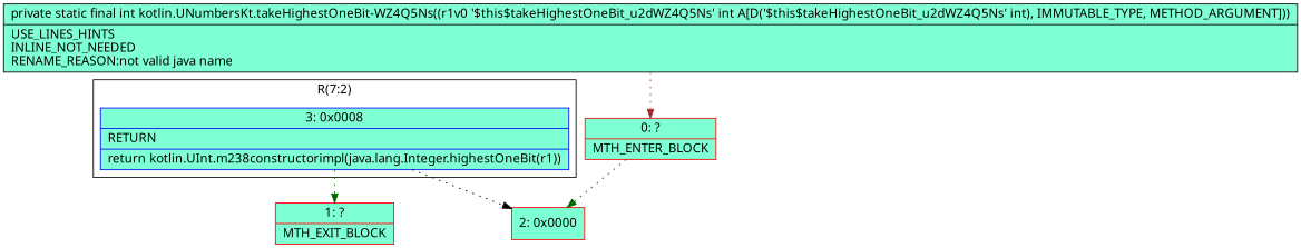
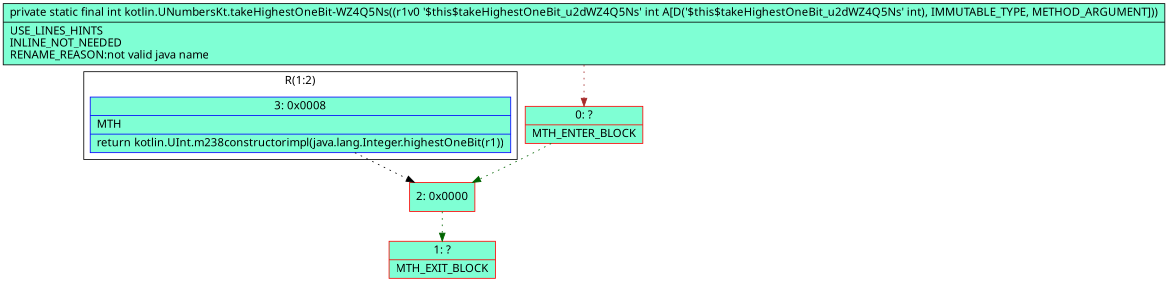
  digraph {
    fontname="Noto Sans"
    node [color=red fillcolor=aquamarine fontname="Noto Sans" shape=record style=filled]
    edge [color=darkgreen fontname="Noto Sans" style=dotted]
-   n1 [color=blue label="{3\:\ 0x0008|RETURN\l|return kotlin.UInt.m238constructorimpl(java.lang.Integer.highestOneBit(r1))\l}"]
+   n1 [color=blue label="{3\:\ 0x0008|MTH\l|return kotlin.UInt.m238constructorimpl(java.lang.Integer.highestOneBit(r1))\l}"]
    n2 [label="{1\:\ ?|MTH_EXIT_BLOCK\l}"]
    n3 [label="{2\:\ 0x0000}"]
    n4 [label="{0\:\ ?|MTH_ENTER_BLOCK\l}"]
    n5 [label="{private static final int kotlin.UNumbersKt.takeHighestOneBit\-WZ4Q5Ns((r1v0 '$this$takeHighestOneBit_u2dWZ4Q5Ns' int A[D('$this$takeHighestOneBit_u2dWZ4Q5Ns' int), IMMUTABLE_TYPE, METHOD_ARGUMENT]))  | USE_LINES_HINTS\lINLINE_NOT_NEEDED\lRENAME_REASON:not valid java name\l}" color=""]
    subgraph cluster_1 {
-     label="R(7:2)"
+     label="R(1:2)"
      n1
    }
-   n1 -> n2
+   n3 -> n2
    n1 -> n3 [color=black]
    n4 -> n3
    n5 -> n4 [color=brown]
  }
